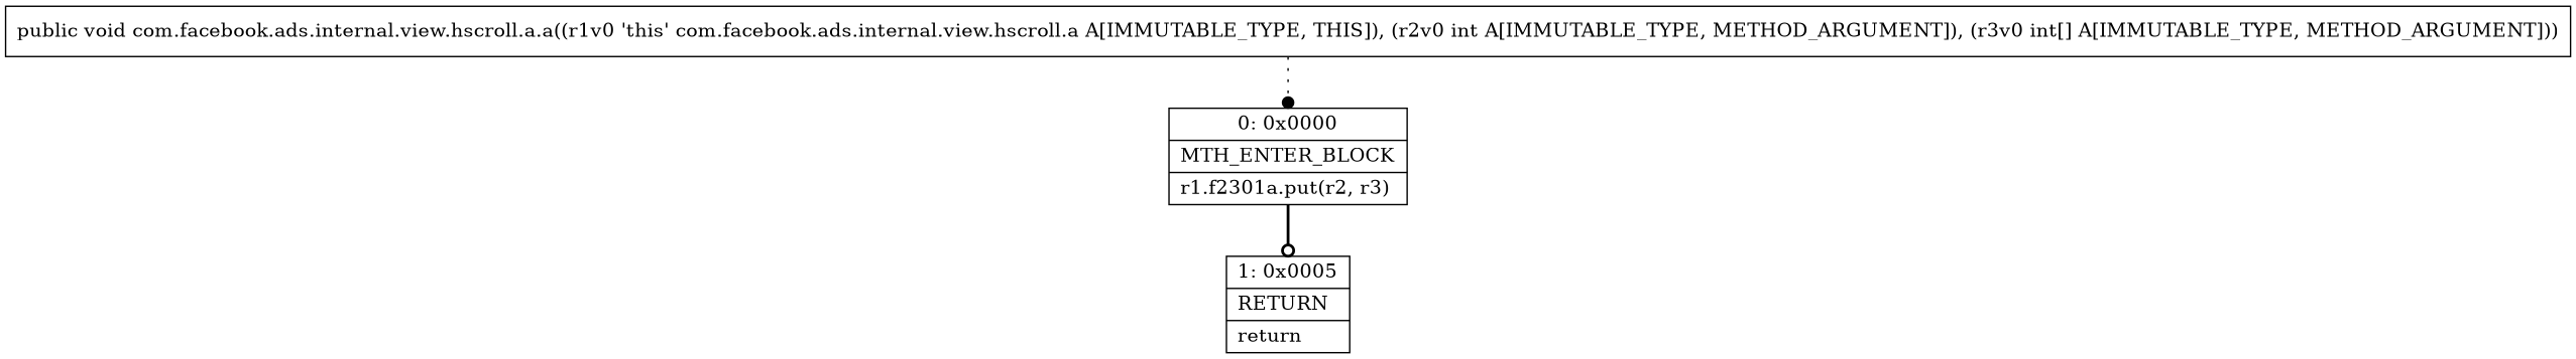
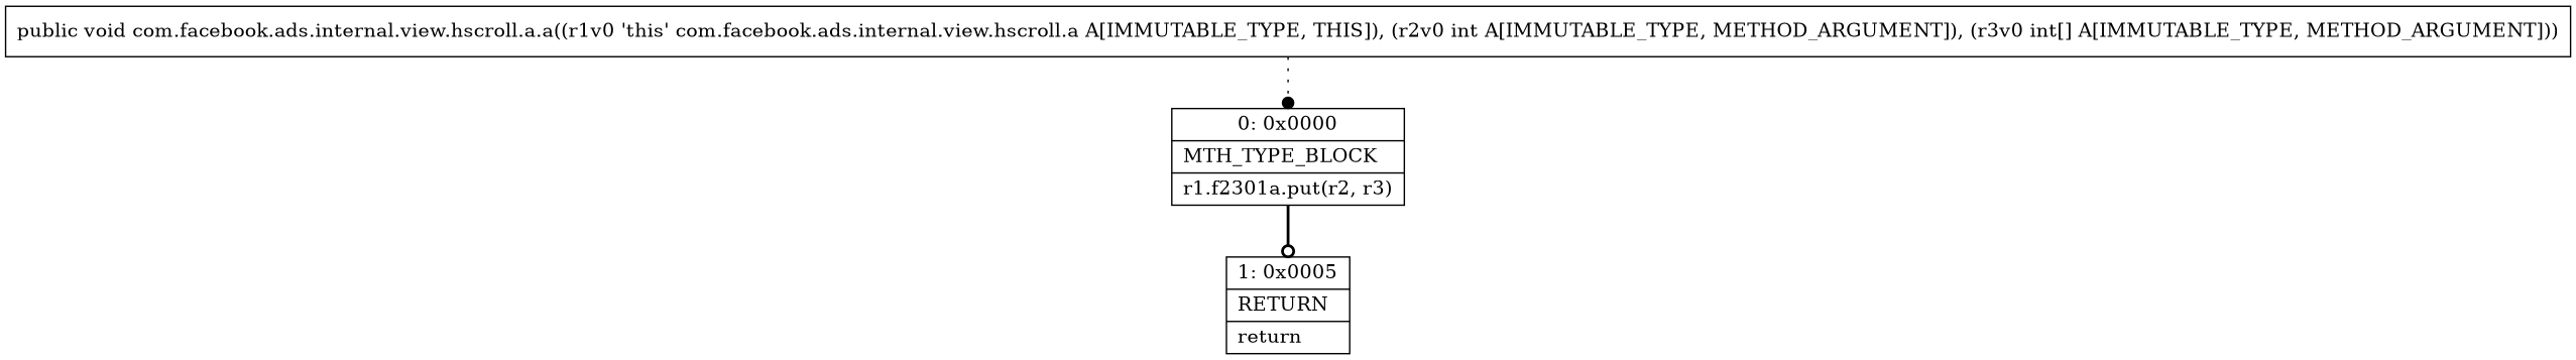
  digraph {
    node [shape=record]
-   n1 [label="{0\:\ 0x0000|MTH_ENTER_BLOCK\l|r1.f2301a.put(r2, r3)\l}"]
+   n1 [label="{0\:\ 0x0000|MTH_TYPE_BLOCK\l|r1.f2301a.put(r2, r3)\l}"]
    n2 [label="{1\:\ 0x0005|RETURN\l|return\l}"]
    n3 [label="{public void com.facebook.ads.internal.view.hscroll.a.a((r1v0 'this' com.facebook.ads.internal.view.hscroll.a A[IMMUTABLE_TYPE, THIS]), (r2v0 int A[IMMUTABLE_TYPE, METHOD_ARGUMENT]), (r3v0 int[] A[IMMUTABLE_TYPE, METHOD_ARGUMENT])) }"]
    n1 -> n2 [style=bold arrowhead=odot]
    n3 -> n1 [style=dotted arrowhead=dot]
  }
